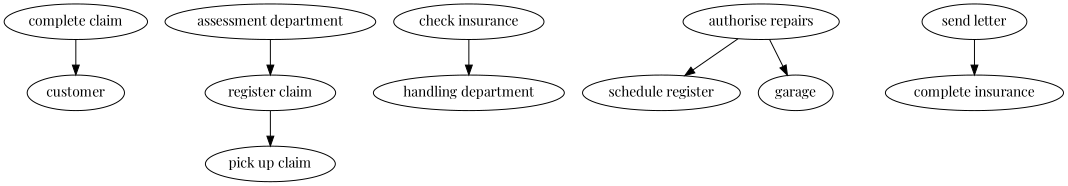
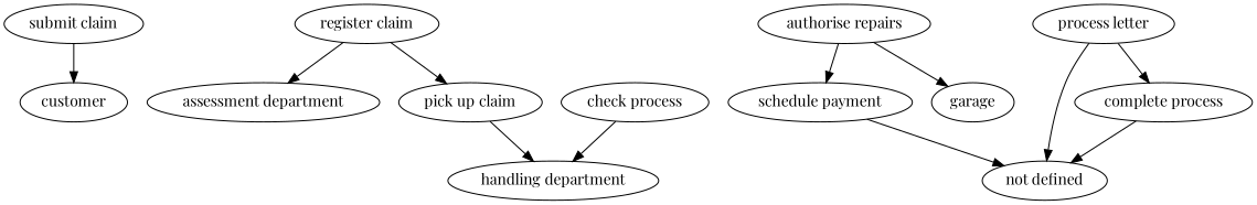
  strict digraph {
    fontname="Playfair Display"
    node [fontname="Playfair Display"]
    edge [attrs="{'type': 'actor performer', 'label': 'actor performer'}" fontname="Playfair Display"]
-   "submit claim" [attrs="{'type': 'Activity', 'label': 'submit claim'}" label="complete claim"]
+   "submit claim" [attrs="{'type': 'Activity', 'label': 'submit claim'}"]
    customer [attrs="{'type': 'Actor', 'label': 'customer'}"]
    "register claim" [attrs="{'type': 'Activity', 'label': 'register claim'}"]
    n4 [attrs="{'type': 'Actor', 'label': 'notification department'}" label="assessment department"]
    "pick up claim" [attrs="{'type': 'Activity', 'label': 'pick up claim'}"]
    "handling department" [attrs="{'type': 'Actor', 'label': 'handling department'}"]
-   "check insurance" [attrs="{'type': 'Activity', 'label': 'check insurance'}"]
+   "check insurance" [attrs="{'type': 'Activity', 'label': 'check insurance'}" label="check process"]
    "authorise repairs" [attrs="{'type': 'Activity', 'label': 'authorise repairs'}"]
-   "schedule payment" [attrs="{'type': 'Activity', 'label': 'schedule payment'}" label="schedule register"]
+   "schedule payment" [attrs="{'type': 'Activity', 'label': 'schedule payment'}"]
    garage [attrs="{'type': 'Actor', 'label': 'garage'}"]
-   "send letter" [attrs="{'type': 'Activity', 'label': 'send letter'}"]
-   "complete process" [attrs="{'type': 'Activity', 'label': 'complete process'}" label="complete insurance"]
+   "not defined" [attrs="{'type': 'Actor', 'label': 'not defined'}"]
+   "send letter" [attrs="{'type': 'Activity', 'label': 'send letter'}" label="process letter"]
+   "complete process" [attrs="{'type': 'Activity', 'label': 'complete process'}"]
    "submit claim" -> customer
-   n4 -> "register claim"
+   "register claim" -> n4
    "register claim" -> "pick up claim" [attrs="{'type': 'flow', 'label': 'flow'}"]
+   "pick up claim" -> "handling department"
    "check insurance" -> "handling department"
    "authorise repairs" -> "schedule payment" [attrs="{'type': 'flow', 'label': 'flow'}"]
    "authorise repairs" -> garage
+   "schedule payment" -> "not defined"
+   "send letter" -> "not defined"
    "send letter" -> "complete process" [attrs="{'type': 'flow', 'label': 'flow'}"]
+   "complete process" -> "not defined"
  }
